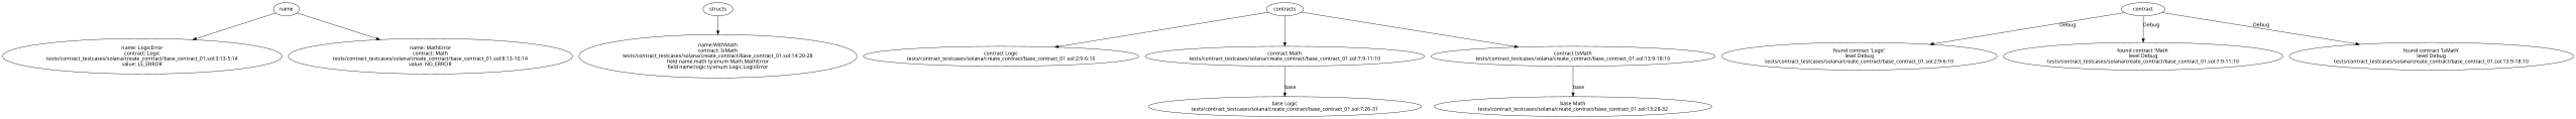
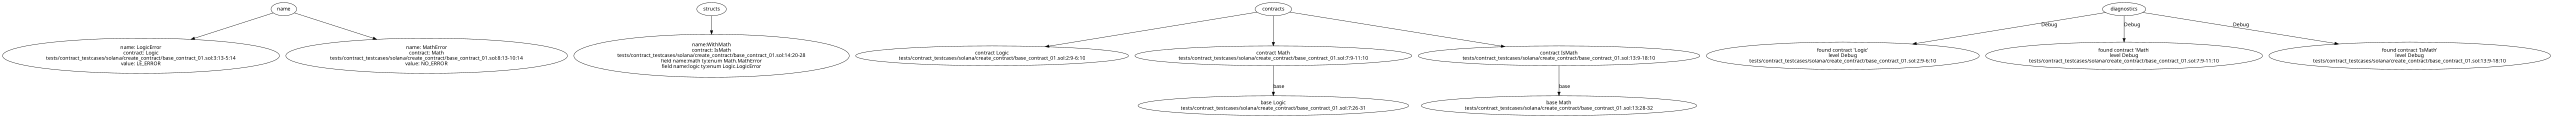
  strict digraph {
    fontname="Noto Sans"
    node [fontname="Noto Sans"]
    edge [fontname="Noto Sans"]
    n1 [label="name: LogicError\ncontract: Logic\ntests/contract_testcases/solana/create_contract/base_contract_01.sol:3:13-5:14\nvalue: LE_ERROR"]
    n2 [label="name: MathError\ncontract: Math\ntests/contract_testcases/solana/create_contract/base_contract_01.sol:8:13-10:14\nvalue: NO_ERROR"]
    n3 [label="name:WithMath\ncontract: IsMath\ntests/contract_testcases/solana/create_contract/base_contract_01.sol:14:20-28\nfield name:math ty:enum Math.MathError\nfield name:logic ty:enum Logic.LogicError"]
    n4 [label="contract Logic\ntests/contract_testcases/solana/create_contract/base_contract_01.sol:2:9-6:10"]
    n5 [label="contract Math\ntests/contract_testcases/solana/create_contract/base_contract_01.sol:7:9-11:10"]
    n6 [label="base Logic\ntests/contract_testcases/solana/create_contract/base_contract_01.sol:7:26-31"]
    n7 [label="contract IsMath\ntests/contract_testcases/solana/create_contract/base_contract_01.sol:13:9-18:10"]
    n8 [label="base Math\ntests/contract_testcases/solana/create_contract/base_contract_01.sol:13:28-32"]
    n9 [label="found contract 'Logic'\nlevel Debug\ntests/contract_testcases/solana/create_contract/base_contract_01.sol:2:9-6:10"]
    n10 [label="found contract 'Math'\nlevel Debug\ntests/contract_testcases/solana/create_contract/base_contract_01.sol:7:9-11:10"]
    n11 [label="found contract 'IsMath'\nlevel Debug\ntests/contract_testcases/solana/create_contract/base_contract_01.sol:13:9-18:10"]
    n12 [label=name]
    structs
    contracts
-   diagnostics [label=contract]
+   diagnostics
    n5 -> n6 [label=base]
    n7 -> n8 [label=base]
    n12 -> n1
    n12 -> n2
    structs -> n3
    contracts -> n4
    contracts -> n5
    contracts -> n7
    diagnostics -> n9 [label=Debug]
    diagnostics -> n10 [label=Debug]
    diagnostics -> n11 [label=Debug]
  }
